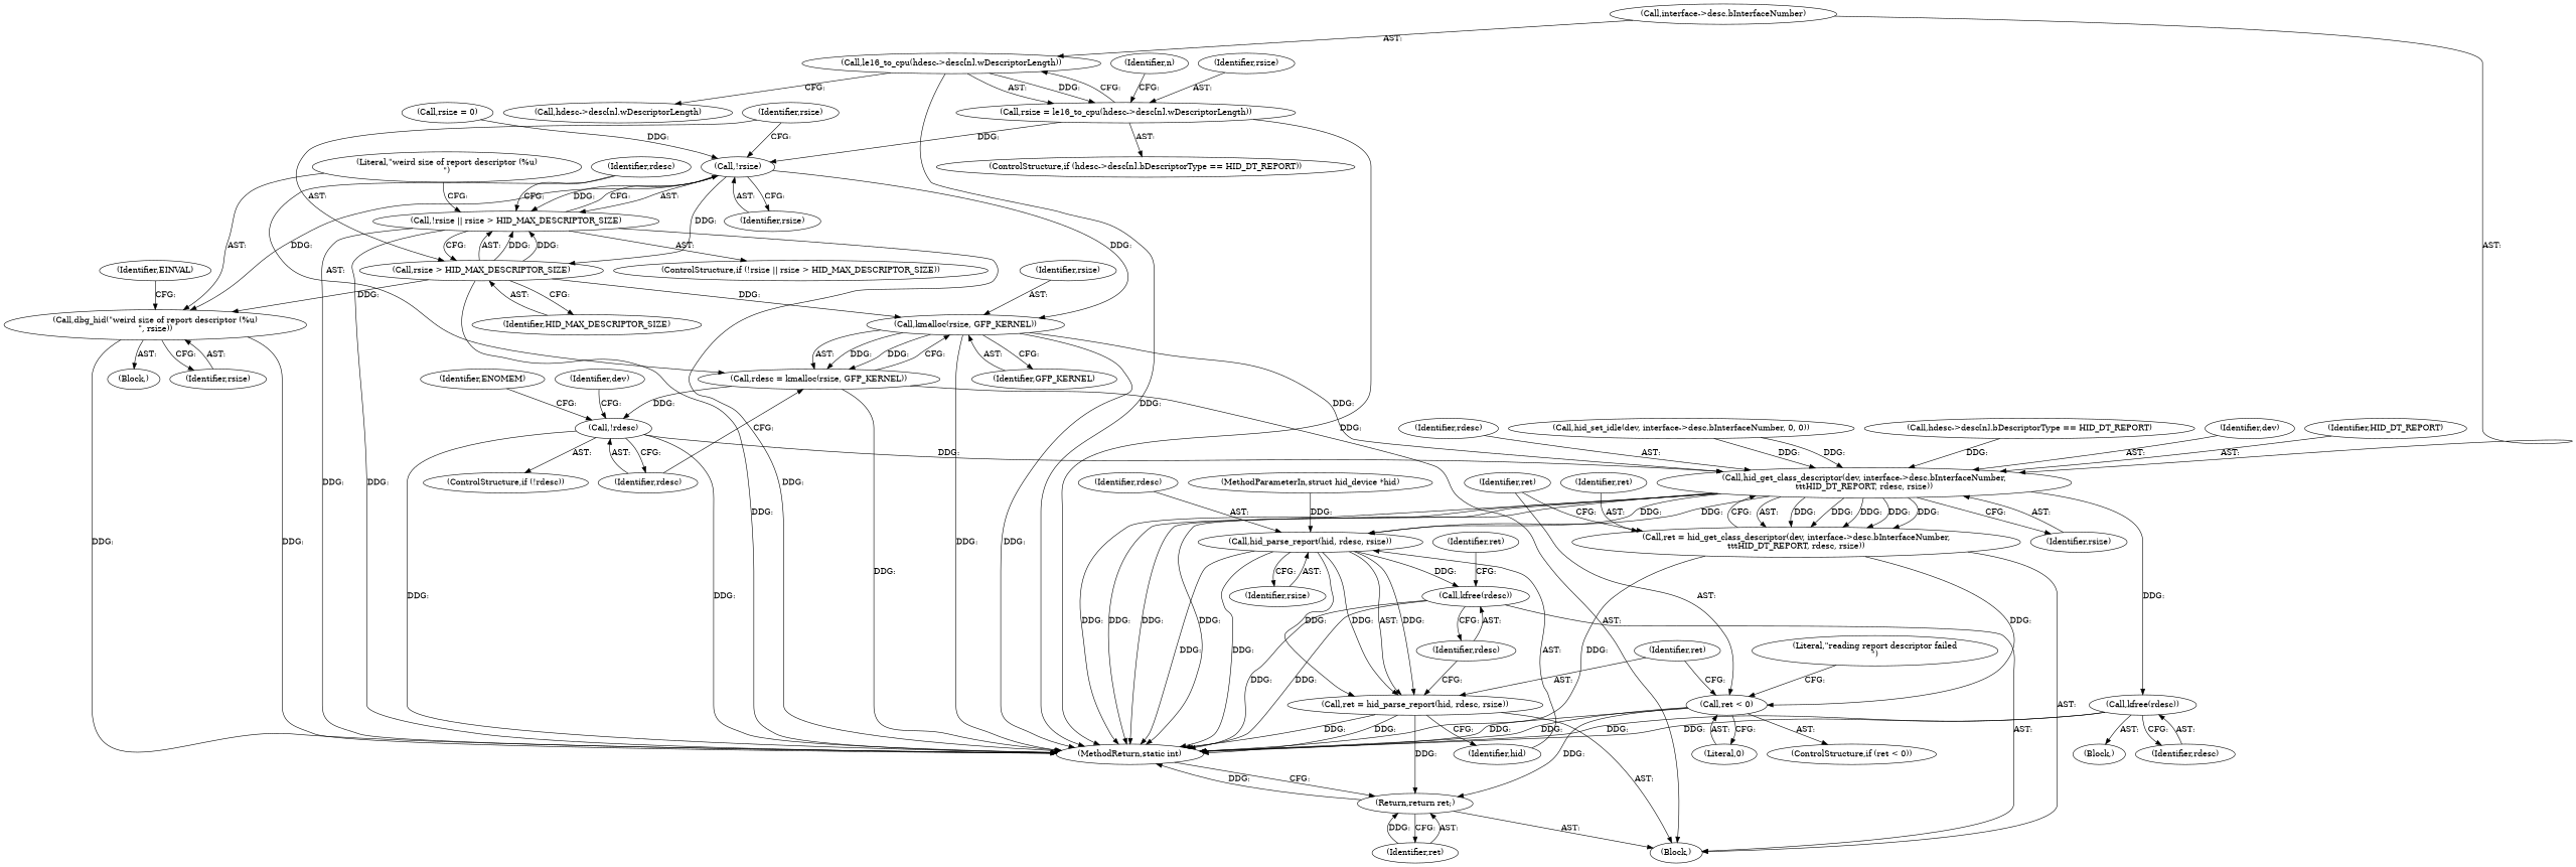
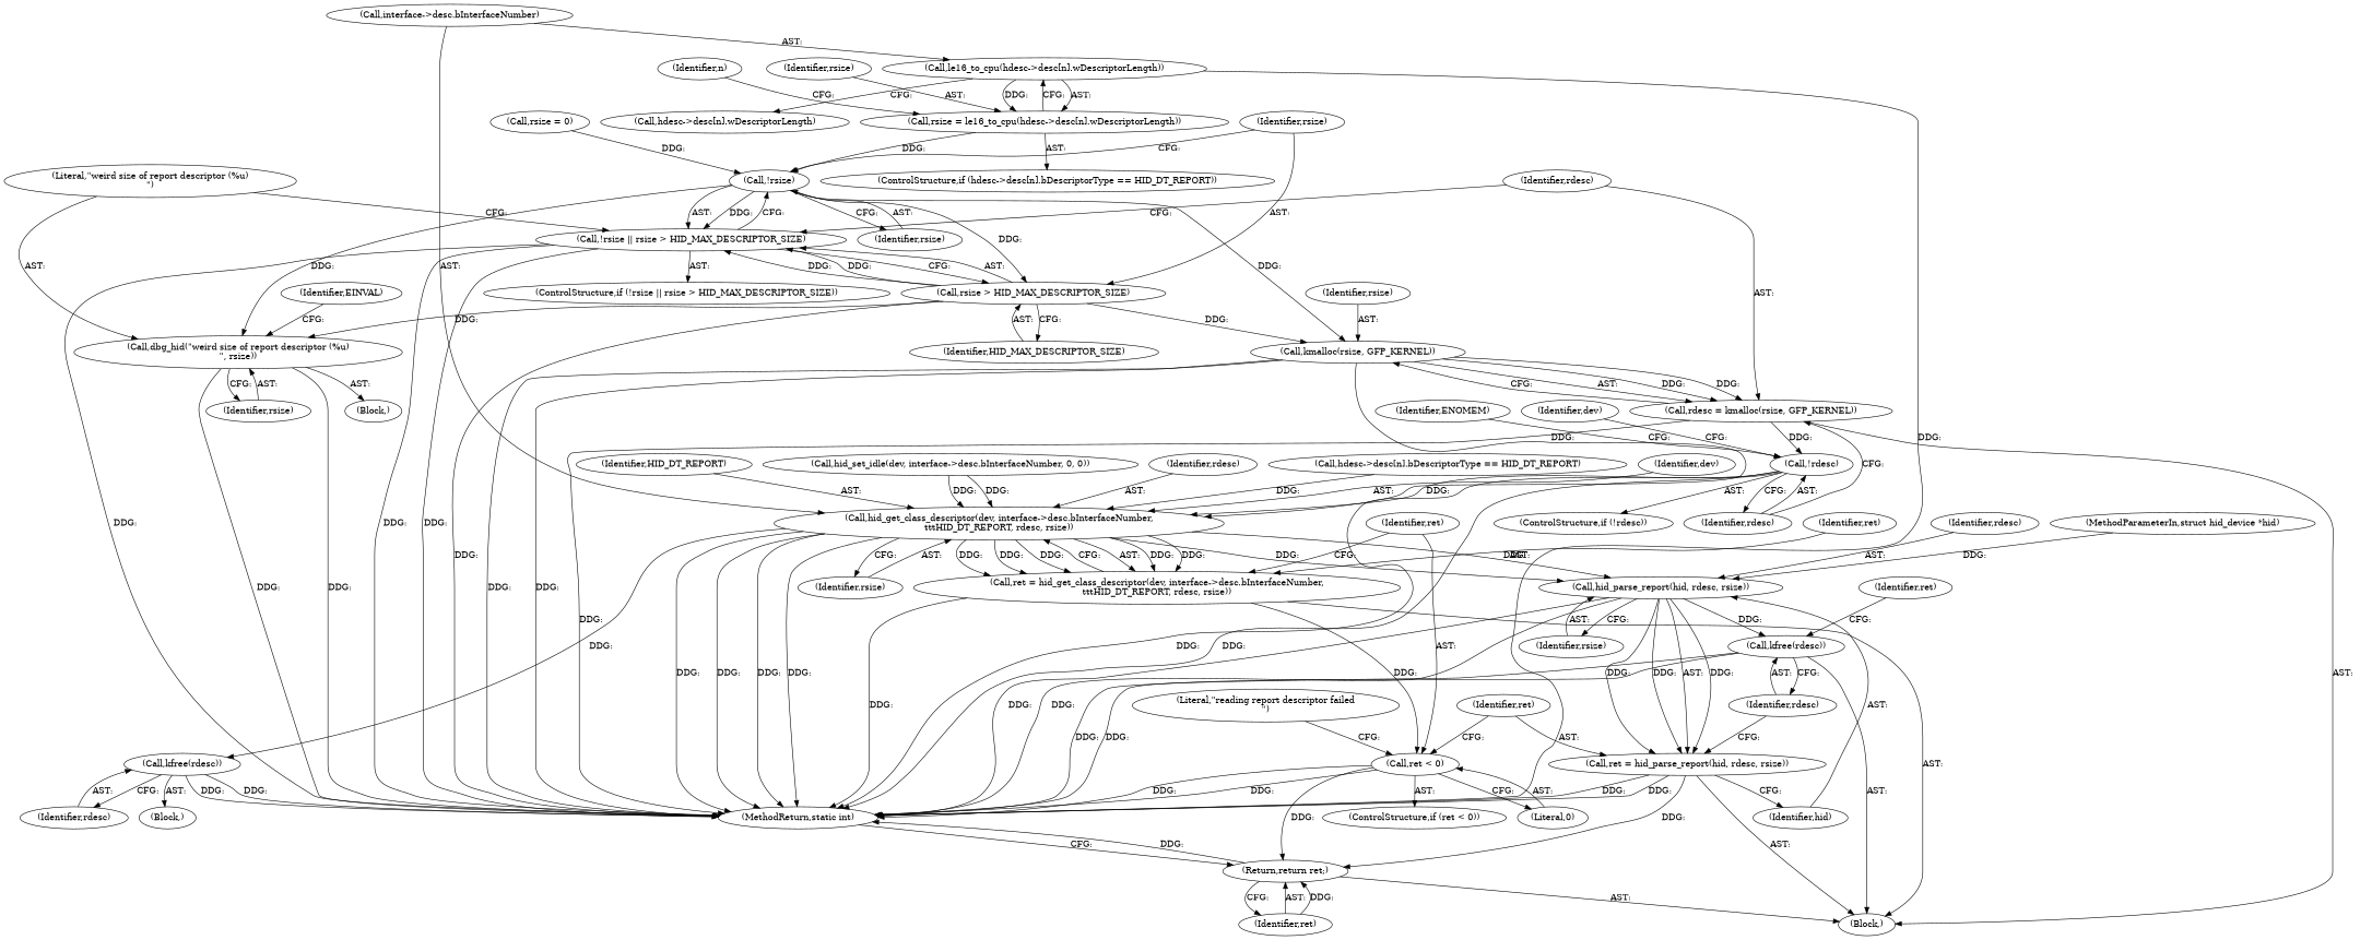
  digraph {
    n1 [label="(Call,le16_to_cpu(hdesc->desc[n].wDescriptorLength))"]
    n2 [label="(Call,rsize = le16_to_cpu(hdesc->desc[n].wDescriptorLength))"]
    n3 [label="(Call,hdesc->desc[n].wDescriptorLength)"]
    n4 [label="(MethodReturn,static int)"]
    n5 [label="(Call,!rsize)"]
    n6 [label="(ControlStructure,if (hdesc->desc[n].bDescriptorType == HID_DT_REPORT))"]
    n7 [label="(Return,return ret;)"]
    n8 [label="(Call,!rsize || rsize > HID_MAX_DESCRIPTOR_SIZE)"]
    n9 [label="(Call,rsize > HID_MAX_DESCRIPTOR_SIZE)"]
    n10 [label="(Call,dbg_hid(\"weird size of report descriptor (%u)\n\", rsize))"]
    n11 [label="(Call,kmalloc(rsize, GFP_KERNEL))"]
    n12 [label="(Identifier,rsize)"]
    n13 [label="(ControlStructure,if (!rsize || rsize > HID_MAX_DESCRIPTOR_SIZE))"]
    n14 [label="(Identifier,HID_MAX_DESCRIPTOR_SIZE)"]
    n15 [label="(Block,)"]
    n16 [label="(Identifier,rsize)"]
    n17 [label="(Call,rdesc = kmalloc(rsize, GFP_KERNEL))"]
    n18 [label="(Call,hid_get_class_descriptor(dev, interface->desc.bInterfaceNumber,\n\t\t\tHID_DT_REPORT, rdesc, rsize))"]
-   n19 [label="(Identifier,GFP_KERNEL)"]
    n20 [label="(Call,!rdesc)"]
    n21 [label="(Block,)"]
    n22 [label="(Call,ret = hid_get_class_descriptor(dev, interface->desc.bInterfaceNumber,\n\t\t\tHID_DT_REPORT, rdesc, rsize))"]
    n23 [label="(Call,kfree(rdesc))"]
    n24 [label="(Call,hid_parse_report(hid, rdesc, rsize))"]
    n25 [label="(Identifier,rsize)"]
    n26 [label="(ControlStructure,if (!rdesc))"]
    n27 [label="(Identifier,rdesc)"]
    n28 [label="(Call,ret < 0)"]
    n29 [label="(Identifier,rdesc)"]
    n30 [label="(Block,)"]
    n31 [label="(Call,ret = hid_parse_report(hid, rdesc, rsize))"]
    n32 [label="(Call,kfree(rdesc))"]
    n33 [label="(Identifier,rsize)"]
    n34 [label="(ControlStructure,if (ret < 0))"]
    n35 [label="(Literal,0)"]
    n36 [label="(Identifier,ret)"]
    n37 [label="(Identifier,hid)"]
    n38 [label="(Identifier,rdesc)"]
    n39 [label="(Identifier,n)"]
    n40 [label="(Identifier,rsize)"]
    n41 [label="(Identifier,rdesc)"]
    n42 [label="(Identifier,rsize)"]
    n43 [label="(Identifier,dev)"]
    n44 [label="(Identifier,rsize)"]
    n45 [label="(Identifier,EINVAL)"]
    n46 [label="(Call,interface->desc.bInterfaceNumber)"]
    n47 [label="(Literal,\"weird size of report descriptor (%u)\n\")"]
    n48 [label="(Identifier,ret)"]
    n49 [label="(Call,hdesc->desc[n].bDescriptorType == HID_DT_REPORT)"]
    n50 [label="(Identifier,ret)"]
    n51 [label="(Identifier,ENOMEM)"]
    n52 [label="(Identifier,ret)"]
    n53 [label="(Identifier,ret)"]
    n54 [label="(Identifier,dev)"]
    n55 [label="(Literal,\"reading report descriptor failed\n\")"]
    n56 [label="(Identifier,HID_DT_REPORT)"]
    n57 [label="(Identifier,rdesc)"]
    n58 [label="(Identifier,rdesc)"]
    n59 [label="(Call,rsize = 0)"]
    n60 [label="(MethodParameterIn,struct hid_device *hid)"]
    n61 [label="(Call,hid_set_idle(dev, interface->desc.bInterfaceNumber, 0, 0))"]
    n1 -> n2 [label="AST: "]
    n1 -> n2 [label="DDG: "]
    n1 -> n3 [label="CFG: "]
    n1 -> n4 [label="DDG: "]
    n2 -> n1 [label="CFG: "]
-   n2 -> n4 [label="DDG: "]
    n2 -> n5 [label="DDG: "]
    n2 -> n6 [label="AST: "]
    n4 -> n7 [label="CFG: "]
    n5 -> n8 [label="AST: "]
    n5 -> n8 [label="DDG: "]
    n5 -> n9 [label="DDG: "]
    n5 -> n10 [label="DDG: "]
    n5 -> n11 [label="DDG: "]
    n5 -> n12 [label="CFG: "]
    n7 -> n4 [label="DDG: "]
    n7 -> n21 [label="AST: "]
    n7 -> n36 [label="CFG: "]
    n8 -> n4 [label="DDG: "]
    n8 -> n4 [label="DDG: "]
    n8 -> n4 [label="DDG: "]
    n8 -> n5 [label="CFG: "]
    n8 -> n9 [label="CFG: "]
    n8 -> n13 [label="AST: "]
    n9 -> n4 [label="DDG: "]
    n9 -> n8 [label="AST: "]
    n9 -> n8 [label="DDG: "]
    n9 -> n8 [label="DDG: "]
    n9 -> n10 [label="DDG: "]
    n9 -> n11 [label="DDG: "]
    n9 -> n14 [label="CFG: "]
    n10 -> n4 [label="DDG: "]
    n10 -> n4 [label="DDG: "]
    n10 -> n15 [label="AST: "]
    n10 -> n16 [label="CFG: "]
    n11 -> n4 [label="DDG: "]
    n11 -> n4 [label="DDG: "]
    n11 -> n17 [label="AST: "]
    n11 -> n17 [label="DDG: "]
    n11 -> n17 [label="DDG: "]
    n11 -> n18 [label="DDG: "]
-   n11 -> n19 [label="CFG: "]
    n12 -> n5 [label="AST: "]
    n14 -> n9 [label="AST: "]
    n16 -> n10 [label="AST: "]
    n17 -> n4 [label="DDG: "]
    n17 -> n11 [label="CFG: "]
    n17 -> n20 [label="DDG: "]
    n17 -> n21 [label="AST: "]
    n18 -> n4 [label="DDG: "]
    n18 -> n4 [label="DDG: "]
    n18 -> n4 [label="DDG: "]
    n18 -> n4 [label="DDG: "]
    n18 -> n22 [label="AST: "]
    n18 -> n22 [label="DDG: "]
    n18 -> n22 [label="DDG: "]
    n18 -> n22 [label="DDG: "]
    n18 -> n22 [label="DDG: "]
    n18 -> n22 [label="DDG: "]
    n18 -> n23 [label="DDG: "]
    n18 -> n24 [label="DDG: "]
    n18 -> n24 [label="DDG: "]
    n18 -> n25 [label="CFG: "]
-   n19 -> n11 [label="AST: "]
    n20 -> n4 [label="DDG: "]
    n20 -> n4 [label="DDG: "]
    n20 -> n18 [label="DDG: "]
    n20 -> n26 [label="AST: "]
    n20 -> n27 [label="CFG: "]
    n22 -> n4 [label="DDG: "]
    n22 -> n18 [label="CFG: "]
    n22 -> n21 [label="AST: "]
    n22 -> n28 [label="DDG: "]
    n23 -> n4 [label="DDG: "]
    n23 -> n4 [label="DDG: "]
    n23 -> n29 [label="CFG: "]
    n23 -> n30 [label="AST: "]
    n24 -> n4 [label="DDG: "]
    n24 -> n4 [label="DDG: "]
    n24 -> n31 [label="AST: "]
    n24 -> n31 [label="DDG: "]
    n24 -> n31 [label="DDG: "]
    n24 -> n31 [label="DDG: "]
    n24 -> n32 [label="DDG: "]
    n24 -> n33 [label="CFG: "]
    n25 -> n18 [label="AST: "]
    n27 -> n17 [label="CFG: "]
    n27 -> n20 [label="AST: "]
    n28 -> n4 [label="DDG: "]
    n28 -> n4 [label="DDG: "]
    n28 -> n7 [label="DDG: "]
    n28 -> n34 [label="AST: "]
    n28 -> n35 [label="CFG: "]
    n29 -> n23 [label="AST: "]
    n31 -> n4 [label="DDG: "]
    n31 -> n4 [label="DDG: "]
    n31 -> n7 [label="DDG: "]
    n31 -> n21 [label="AST: "]
    n31 -> n37 [label="CFG: "]
    n32 -> n4 [label="DDG: "]
    n32 -> n4 [label="DDG: "]
    n32 -> n21 [label="AST: "]
    n32 -> n38 [label="CFG: "]
    n33 -> n24 [label="AST: "]
    n35 -> n28 [label="AST: "]
    n36 -> n7 [label="AST: "]
    n36 -> n7 [label="DDG: "]
    n37 -> n24 [label="AST: "]
    n38 -> n31 [label="CFG: "]
    n38 -> n32 [label="AST: "]
    n39 -> n2 [label="CFG: "]
    n40 -> n11 [label="AST: "]
    n41 -> n18 [label="AST: "]
    n42 -> n2 [label="AST: "]
    n43 -> n20 [label="CFG: "]
    n44 -> n5 [label="CFG: "]
    n44 -> n9 [label="AST: "]
    n45 -> n10 [label="CFG: "]
    n46 -> n1 [label="AST: "]
    n46 -> n18 [label="AST: "]
    n47 -> n8 [label="CFG: "]
    n47 -> n10 [label="AST: "]
    n48 -> n28 [label="CFG: "]
    n48 -> n31 [label="AST: "]
    n49 -> n18 [label="DDG: "]
    n50 -> n32 [label="CFG: "]
    n51 -> n20 [label="CFG: "]
    n52 -> n22 [label="AST: "]
    n53 -> n22 [label="CFG: "]
    n53 -> n28 [label="AST: "]
    n54 -> n18 [label="AST: "]
    n55 -> n28 [label="CFG: "]
    n56 -> n18 [label="AST: "]
    n57 -> n8 [label="CFG: "]
    n57 -> n17 [label="AST: "]
    n58 -> n24 [label="AST: "]
    n59 -> n5 [label="DDG: "]
    n60 -> n24 [label="DDG: "]
    n61 -> n18 [label="DDG: "]
    n61 -> n18 [label="DDG: "]
  }
